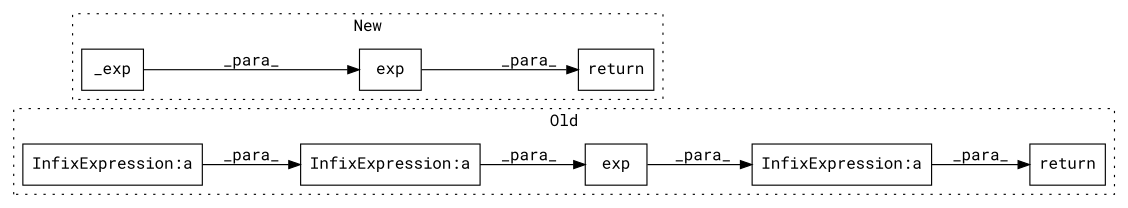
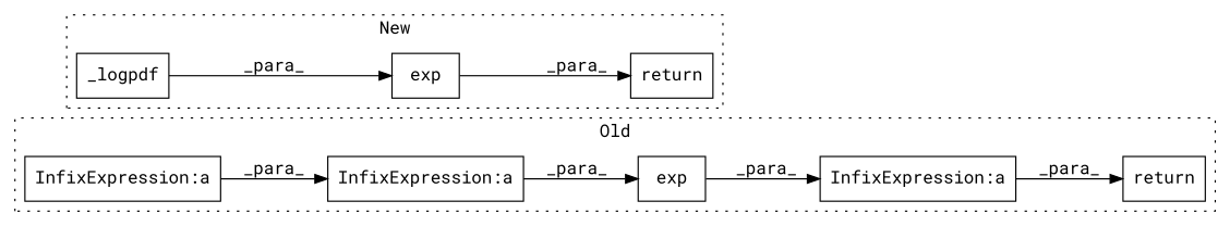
  digraph {
    rankdir=LR
    fontname="Roboto Mono"
    node [a=32 l=3 s=44816 shape=box fontname="Roboto Mono"]
    edge [fontname="Roboto Mono"]
    n1 [l="4,1" label=exp s="44833,44884"]
    n2 [a=27 label="InfixExpression:a" s=44830]
    n3 [a=41 l=7 label=return]
    n4 [a=27 label="InfixExpression:a" s=44852]
    n5 [a=27 label="InfixExpression:a" s=44842]
-   n6 [l="8,1" label=_exp s="44832,44845"]
+   n6 [l="8,1" label=_logpdf s="44832,44845"]
    n7 [l="4,1" label=exp s="44823,44846"]
    n8 [a=41 l=7 label=return]
    subgraph cluster_1 {
      label=Old
      style=dotted
      n1
      n2
      n3
      n4
      n5
    }
    subgraph cluster_2 {
      label=New
      style=dotted
      n6
      n7
      n8
    }
    n1 -> n2 [label=_para_]
    n2 -> n3 [label=_para_]
    n4 -> n1 [label=_para_]
    n5 -> n4 [label=_para_]
    n6 -> n7 [label=_para_]
    n7 -> n8 [label=_para_]
  }
